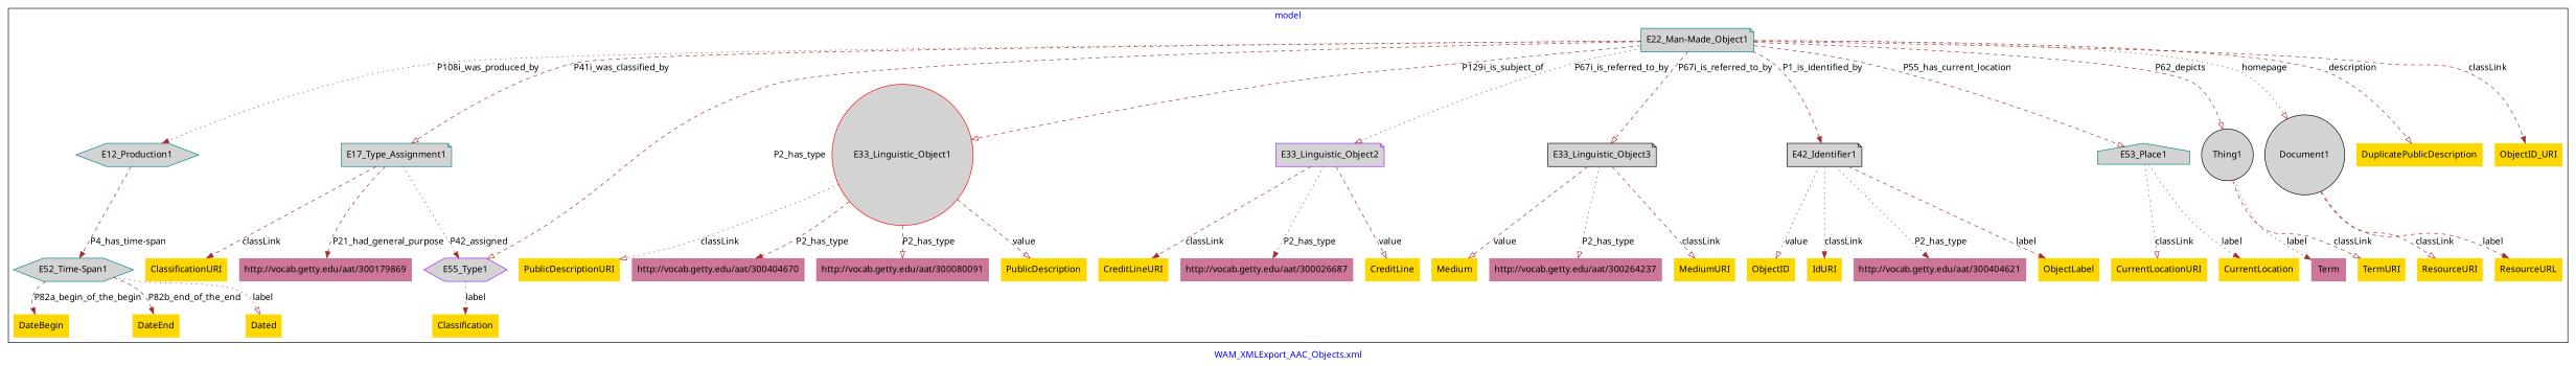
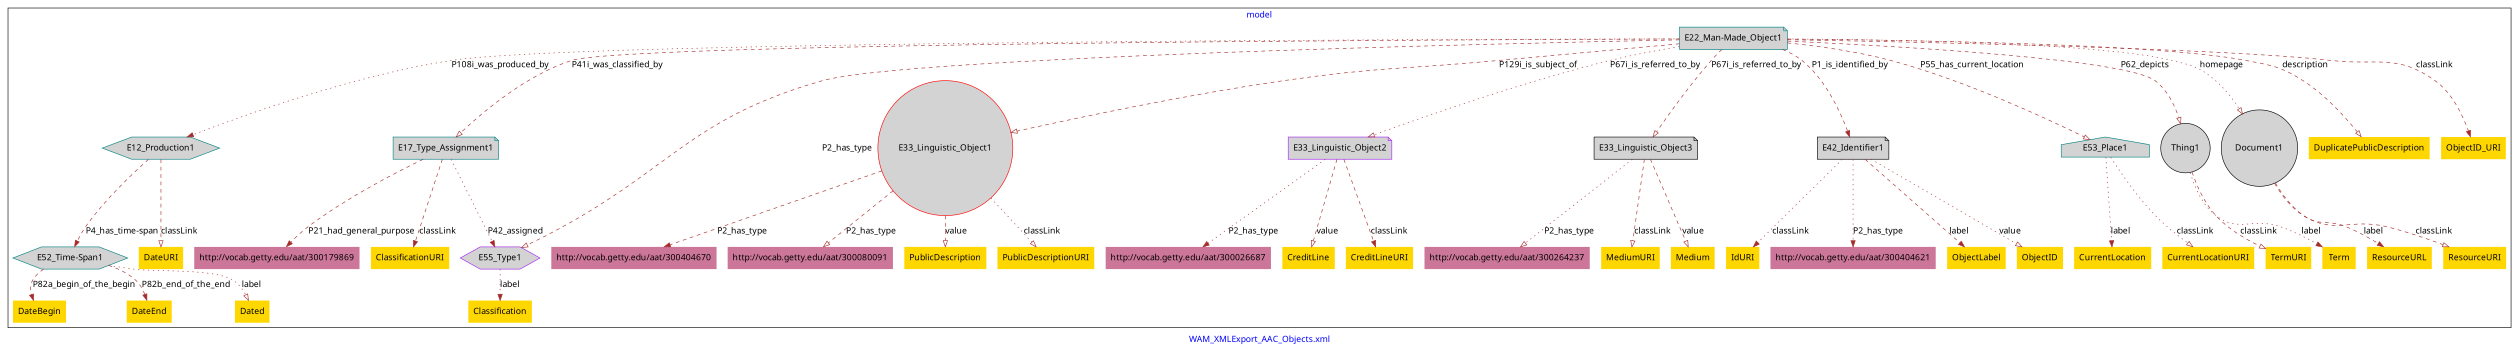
  digraph {
    fontcolor=blue
    fontname="Noto Sans"
    label="WAM_XMLExport_AAC_Objects.xml"
    remincross=true
    node [color=teal fillcolor=gold fontname="Noto Sans" shape=plaintext style=filled]
    edge [arrowhead=onormal color=brown fontcolor=black fontname="Noto Sans" style=dashed]
    n1 [fillcolor=lightgray label=E12_Production1 shape=hexagon]
    n2 [fillcolor=lightgray label="E52_Time-Span1" shape=hexagon]
    n3 [fillcolor=lightgray label=E17_Type_Assignment1 shape=note]
    n4 [color=purple fillcolor=lightgray label=E55_Type1 shape=hexagon]
    n5 [fillcolor=lightgray label="E22_Man-Made_Object1" shape=note]
    n6 [color=red fillcolor=lightgray label=E33_Linguistic_Object1 shape=circle]
    n7 [color=purple fillcolor=lightgray label=E33_Linguistic_Object2 shape=note]
    n8 [color=black fillcolor=lightgray label=E33_Linguistic_Object3 shape=note]
    n9 [color=black fillcolor=lightgray label=E42_Identifier1 shape=note]
    n10 [fillcolor=lightgray label=E53_Place1 shape=house]
    n11 [color=black fillcolor=lightgray label=Thing1 shape=circle]
    n12 [color=black fillcolor=lightgray label=Document1 shape=circle]
    n13 [color=red label=PublicDescription]
    n14 [label=TermURI]
    n15 [label=ResourceURL]
    n16 [label=CreditLine]
    n17 [color=black label=ClassificationURI]
    n18 [color=red label=Dated]
+   n19 [color=red label=DateURI]
    n20 [label=CurrentLocation]
    n21 [label=MediumURI]
    n22 [label=Medium]
-   n23 [color=red fillcolor="#CC7799" label=Term]
+   n23 [color=red label=Term]
    n24 [color=purple label=DateBegin]
    n25 [color=red label=ObjectLabel]
    n26 [color=purple label=DuplicatePublicDescription]
    n27 [color=purple label=CurrentLocationURI]
    n28 [label=ObjectID]
    n29 [label=CreditLineURI]
    n30 [color=black label=DateEnd]
    n31 [color=black label=ObjectID_URI]
    n32 [color=red label=IdURI]
    n33 [color=black label=PublicDescriptionURI]
    n34 [color=black label=Classification]
    n35 [color=black label=ResourceURI]
    n36 [color=black fillcolor="#CC7799" label="http://vocab.getty.edu/aat/300404621"]
    n37 [color=black fillcolor="#CC7799" label="http://vocab.getty.edu/aat/300179869"]
    n38 [fillcolor="#CC7799" label="http://vocab.getty.edu/aat/300026687"]
    n39 [color=black fillcolor="#CC7799" label="http://vocab.getty.edu/aat/300404670"]
    n40 [color=purple fillcolor="#CC7799" label="http://vocab.getty.edu/aat/300080091"]
    n41 [fillcolor="#CC7799" label="http://vocab.getty.edu/aat/300264237"]
    subgraph cluster_1 {
      label=model
      n1
      n2
      n3
      n4
      n5
      n6
      n7
      n8
      n9
      n10
      n11
      n12
      n13
      n14
      n15
      n16
      n17
      n18
+     n19
      n20
      n21
      n22
      n23
      n24
      n25
      n26
      n27
      n28
      n29
      n30
      n31
      n32
      n33
      n34
      n35
      n36
      n37
      n38
      n39
      n40
      n41
    }
    n1 -> n2 [arrowhead=normal label="P4_has_time-span"]
+   n1 -> n19 [label=classLink]
    n2 -> n18 [label=label style=dotted]
    n2 -> n24 [arrowhead=normal label=P82a_begin_of_the_begin]
    n2 -> n30 [arrowhead=normal label=P82b_end_of_the_end]
    n3 -> n4 [arrowhead=normal label=P42_assigned style=dotted]
    n3 -> n17 [arrowhead=normal label=classLink]
    n3 -> n37 [arrowhead=normal label=P21_had_general_purpose]
    n4 -> n34 [arrowhead=normal label=label style=dotted]
    n5 -> n1 [arrowhead=normal label=P108i_was_produced_by style=dotted]
    n5 -> n3 [label=P41i_was_classified_by]
    n5 -> n4 [label=P2_has_type]
    n5 -> n6 [label=P129i_is_subject_of]
    n5 -> n7 [label=P67i_is_referred_to_by style=dotted]
    n5 -> n8 [label=P67i_is_referred_to_by]
    n5 -> n9 [arrowhead=normal label=P1_is_identified_by]
    n5 -> n10 [label=P55_has_current_location]
    n5 -> n11 [label=P62_depicts]
    n5 -> n12 [label=homepage style=dotted]
    n5 -> n26 [label=description]
    n5 -> n31 [arrowhead=normal label=classLink]
    n6 -> n13 [label=value]
    n6 -> n33 [label=classLink style=dotted]
    n6 -> n39 [arrowhead=normal label=P2_has_type]
    n6 -> n40 [label=P2_has_type]
    n7 -> n16 [label=value]
    n7 -> n29 [arrowhead=normal label=classLink]
    n7 -> n38 [arrowhead=normal label=P2_has_type style=dotted]
    n8 -> n21 [label=classLink]
    n8 -> n22 [label=value]
    n8 -> n41 [label=P2_has_type style=dotted]
    n9 -> n25 [arrowhead=normal label=label]
    n9 -> n28 [label=value style=dotted]
    n9 -> n32 [arrowhead=normal label=classLink style=dotted]
    n9 -> n36 [arrowhead=normal label=P2_has_type style=dotted]
    n10 -> n20 [arrowhead=normal label=label style=dotted]
    n10 -> n27 [label=classLink style=dotted]
    n11 -> n14 [label=classLink]
    n11 -> n23 [arrowhead=normal label=label style=dotted]
    n12 -> n15 [arrowhead=normal label=label]
    n12 -> n35 [label=classLink]
  }
